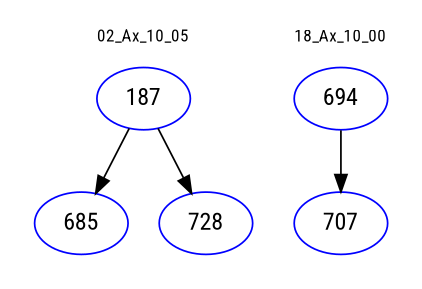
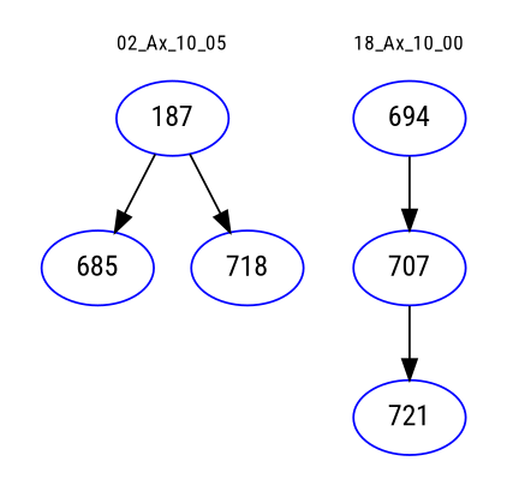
  digraph {
    fontname="Roboto Condensed"
    node [color=blue fontname="Roboto Condensed"]
    edge [color=black fontname="Roboto Condensed"]
    n1 [label=187]
    n2 [label=685]
-   n3 [label=728]
+   n3 [label=718]
    n4 [label=707]
    n5 [label=694]
+   n6 [label=721]
    subgraph cluster_1 {
      color=white
      fontsize=10
      label="02_Ax_10_05"
      n1
      n2
      n3
    }
    subgraph cluster_2 {
      color=white
      fontsize=10
      label="18_Ax_10_00"
      n4
      n5
+     n6
    }
    n1 -> n2
    n1 -> n3
+   n4 -> n6
    n5 -> n4
  }
